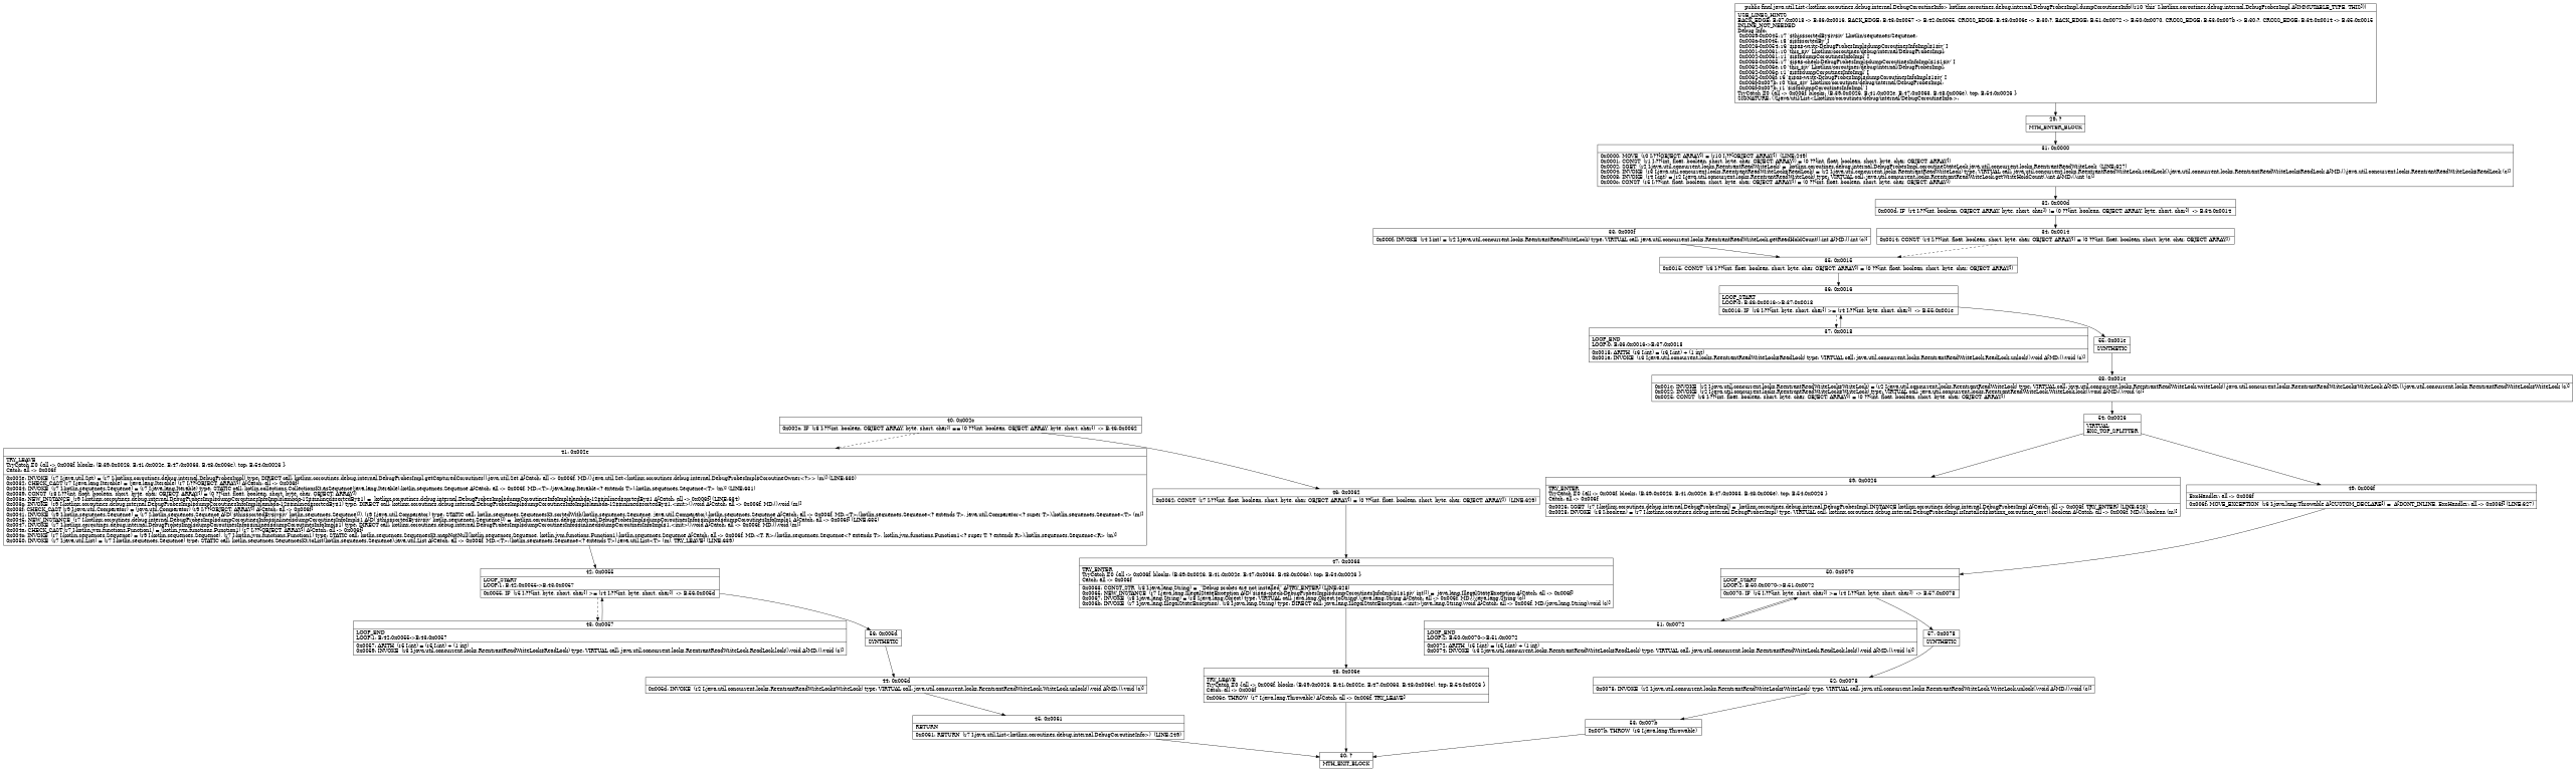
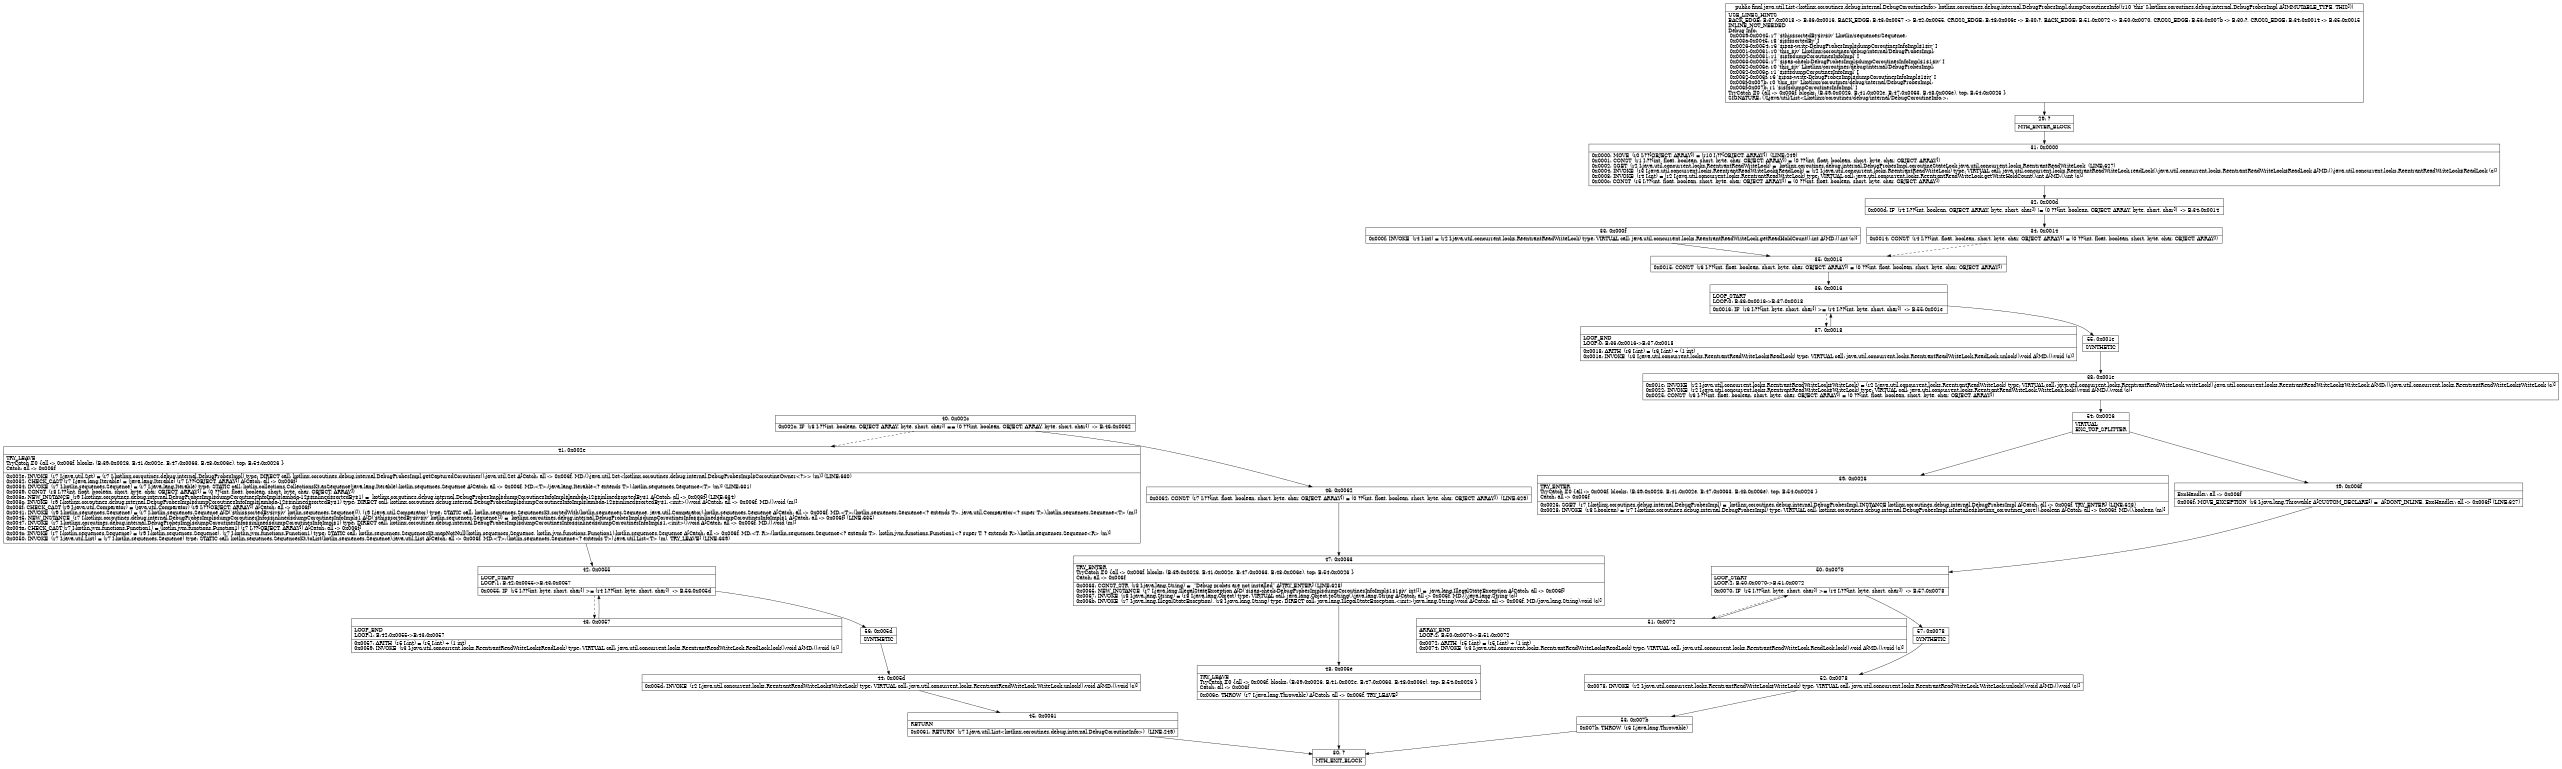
  digraph {
    node [shape=record]
    n1 [label="{29\:\ ?|MTH_ENTER_BLOCK\l}"]
    n2 [label="{31\:\ 0x0000|0x0000: MOVE  (r0 I:??[OBJECT, ARRAY]) = (r10 I:??[OBJECT, ARRAY])  (LINE:249)\l0x0001: CONST  (r1 I:??[int, float, boolean, short, byte, char, OBJECT, ARRAY]) = (0 ??[int, float, boolean, short, byte, char, OBJECT, ARRAY]) \l0x0002: SGET  (r2 I:java.util.concurrent.locks.ReentrantReadWriteLock) =  kotlinx.coroutines.debug.internal.DebugProbesImpl.coroutineStateLock java.util.concurrent.locks.ReentrantReadWriteLock  (LINE:627)\l0x0004: INVOKE  (r3 I:java.util.concurrent.locks.ReentrantReadWriteLock$ReadLock) = (r2 I:java.util.concurrent.locks.ReentrantReadWriteLock) type: VIRTUAL call: java.util.concurrent.locks.ReentrantReadWriteLock.readLock():java.util.concurrent.locks.ReentrantReadWriteLock$ReadLock A[MD:():java.util.concurrent.locks.ReentrantReadWriteLock$ReadLock (c)]\l0x0008: INVOKE  (r4 I:int) = (r2 I:java.util.concurrent.locks.ReentrantReadWriteLock) type: VIRTUAL call: java.util.concurrent.locks.ReentrantReadWriteLock.getWriteHoldCount():int A[MD:():int (c)]\l0x000c: CONST  (r5 I:??[int, float, boolean, short, byte, char, OBJECT, ARRAY]) = (0 ??[int, float, boolean, short, byte, char, OBJECT, ARRAY]) \l}"]
    n3 [label="{32\:\ 0x000d|0x000d: IF  (r4 I:??[int, boolean, OBJECT, ARRAY, byte, short, char]) != (0 ??[int, boolean, OBJECT, ARRAY, byte, short, char])  \-\> B:34:0x0014 \l}"]
    n4 [label="{34\:\ 0x0014|0x0014: CONST  (r4 I:??[int, float, boolean, short, byte, char, OBJECT, ARRAY]) = (0 ??[int, float, boolean, short, byte, char, OBJECT, ARRAY]) \l}"]
    n5 [label="{33\:\ 0x000f|0x000f: INVOKE  (r4 I:int) = (r2 I:java.util.concurrent.locks.ReentrantReadWriteLock) type: VIRTUAL call: java.util.concurrent.locks.ReentrantReadWriteLock.getReadHoldCount():int A[MD:():int (c)]\l}"]
    n6 [label="{35\:\ 0x0015|0x0015: CONST  (r6 I:??[int, float, boolean, short, byte, char, OBJECT, ARRAY]) = (0 ??[int, float, boolean, short, byte, char, OBJECT, ARRAY]) \l}"]
    n7 [label="{36\:\ 0x0016|LOOP_START\lLOOP:0: B:36:0x0016\-\>B:37:0x0018\l|0x0016: IF  (r6 I:??[int, byte, short, char]) \>= (r4 I:??[int, byte, short, char])  \-\> B:55:0x001e \l}"]
    n8 [label="{37\:\ 0x0018|LOOP_END\lLOOP:0: B:36:0x0016\-\>B:37:0x0018\l|0x0018: ARITH  (r6 I:int) = (r6 I:int) + (1 int) \l0x001a: INVOKE  (r3 I:java.util.concurrent.locks.ReentrantReadWriteLock$ReadLock) type: VIRTUAL call: java.util.concurrent.locks.ReentrantReadWriteLock.ReadLock.unlock():void A[MD:():void (c)]\l}"]
    n9 [label="{55\:\ 0x001e|SYNTHETIC\l}"]
    n10 [label="{38\:\ 0x001e|0x001e: INVOKE  (r2 I:java.util.concurrent.locks.ReentrantReadWriteLock$WriteLock) = (r2 I:java.util.concurrent.locks.ReentrantReadWriteLock) type: VIRTUAL call: java.util.concurrent.locks.ReentrantReadWriteLock.writeLock():java.util.concurrent.locks.ReentrantReadWriteLock$WriteLock A[MD:():java.util.concurrent.locks.ReentrantReadWriteLock$WriteLock (c)]\l0x0022: INVOKE  (r2 I:java.util.concurrent.locks.ReentrantReadWriteLock$WriteLock) type: VIRTUAL call: java.util.concurrent.locks.ReentrantReadWriteLock.WriteLock.lock():void A[MD:():void (c)]\l0x0025: CONST  (r6 I:??[int, float, boolean, short, byte, char, OBJECT, ARRAY]) = (0 ??[int, float, boolean, short, byte, char, OBJECT, ARRAY]) \l}"]
    n11 [label="{54\:\ 0x0026|VIRTUAL\lEXC_TOP_SPLITTER\l}"]
    n12 [label="{39\:\ 0x0026|TRY_ENTER\lTryCatch #0 \{all \-\> 0x006f, blocks: (B:39:0x0026, B:41:0x002e, B:47:0x0063, B:48:0x006e), top: B:54:0x0026 \}\lCatch: all \-\> 0x006f\l|0x0026: SGET  (r7 I:kotlinx.coroutines.debug.internal.DebugProbesImpl) =  kotlinx.coroutines.debug.internal.DebugProbesImpl.INSTANCE kotlinx.coroutines.debug.internal.DebugProbesImpl A[Catch: all \-\> 0x006f, TRY_ENTER] (LINE:628)\l0x0028: INVOKE  (r8 I:boolean) = (r7 I:kotlinx.coroutines.debug.internal.DebugProbesImpl) type: VIRTUAL call: kotlinx.coroutines.debug.internal.DebugProbesImpl.isInstalled$kotlinx_coroutines_core():boolean A[Catch: all \-\> 0x006f, MD:():boolean (m)]\l}"]
    n13 [label="{49\:\ 0x006f|ExcHandler: all \-\> 0x006f\l|0x006f: MOVE_EXCEPTION  (r6 I:java.lang.Throwable A[CUSTOM_DECLARE]) =  A[DONT_INLINE, ExcHandler: all \-\> 0x006f] (LINE:627)\l}"]
    n14 [label="{50\:\ 0x0070|LOOP_START\lLOOP:2: B:50:0x0070\-\>B:51:0x0072\l|0x0070: IF  (r5 I:??[int, byte, short, char]) \>= (r4 I:??[int, byte, short, char])  \-\> B:57:0x0078 \l}"]
    n15 [label="{40\:\ 0x002c|0x002c: IF  (r8 I:??[int, boolean, OBJECT, ARRAY, byte, short, char]) == (0 ??[int, boolean, OBJECT, ARRAY, byte, short, char])  \-\> B:46:0x0062 \l}"]
    n16 [label="{41\:\ 0x002e|TRY_LEAVE\lTryCatch #0 \{all \-\> 0x006f, blocks: (B:39:0x0026, B:41:0x002e, B:47:0x0063, B:48:0x006e), top: B:54:0x0026 \}\lCatch: all \-\> 0x006f\l|0x002e: INVOKE  (r7 I:java.util.Set) = (r7 I:kotlinx.coroutines.debug.internal.DebugProbesImpl) type: DIRECT call: kotlinx.coroutines.debug.internal.DebugProbesImpl.getCapturedCoroutines():java.util.Set A[Catch: all \-\> 0x006f, MD:():java.util.Set\<kotlinx.coroutines.debug.internal.DebugProbesImpl$CoroutineOwner\<?\>\> (m)] (LINE:630)\l0x0032: CHECK_CAST (r7 I:java.lang.Iterable) = (java.lang.Iterable) (r7 I:??[OBJECT, ARRAY]) A[Catch: all \-\> 0x006f]\l0x0034: INVOKE  (r7 I:kotlin.sequences.Sequence) = (r7 I:java.lang.Iterable) type: STATIC call: kotlin.collections.CollectionsKt.asSequence(java.lang.Iterable):kotlin.sequences.Sequence A[Catch: all \-\> 0x006f, MD:\<T\>:(java.lang.Iterable\<? extends T\>):kotlin.sequences.Sequence\<T\> (m)] (LINE:631)\l0x0039: CONST  (r8 I:??[int, float, boolean, short, byte, char, OBJECT, ARRAY]) = (0 ??[int, float, boolean, short, byte, char, OBJECT, ARRAY]) \l0x003a: NEW_INSTANCE  (r9 I:kotlinx.coroutines.debug.internal.DebugProbesImpl$dumpCoroutinesInfoImpl$lambda\-12$$inlined$sortedBy$1) =  kotlinx.coroutines.debug.internal.DebugProbesImpl$dumpCoroutinesInfoImpl$lambda\-12$$inlined$sortedBy$1 A[Catch: all \-\> 0x006f] (LINE:634)\l0x003c: INVOKE  (r9 I:kotlinx.coroutines.debug.internal.DebugProbesImpl$dumpCoroutinesInfoImpl$lambda\-12$$inlined$sortedBy$1) type: DIRECT call: kotlinx.coroutines.debug.internal.DebugProbesImpl$dumpCoroutinesInfoImpl$lambda\-12$$inlined$sortedBy$1.\<init\>():void A[Catch: all \-\> 0x006f, MD:():void (m)]\l0x003f: CHECK_CAST (r9 I:java.util.Comparator) = (java.util.Comparator) (r9 I:??[OBJECT, ARRAY]) A[Catch: all \-\> 0x006f]\l0x0041: INVOKE  (r9 I:kotlin.sequences.Sequence) = (r7 I:kotlin.sequences.Sequence A[D('$this$sortedBy$iv$iv' kotlin.sequences.Sequence)]), (r9 I:java.util.Comparator) type: STATIC call: kotlin.sequences.SequencesKt.sortedWith(kotlin.sequences.Sequence, java.util.Comparator):kotlin.sequences.Sequence A[Catch: all \-\> 0x006f, MD:\<T\>:(kotlin.sequences.Sequence\<? extends T\>, java.util.Comparator\<? super T\>):kotlin.sequences.Sequence\<T\> (m)]\l0x0045: NEW_INSTANCE  (r7 I:kotlinx.coroutines.debug.internal.DebugProbesImpl$dumpCoroutinesInfo$$inlined$dumpCoroutinesInfoImpl$1 A[D('$this$sortedBy$iv$iv' kotlin.sequences.Sequence)]) =  kotlinx.coroutines.debug.internal.DebugProbesImpl$dumpCoroutinesInfo$$inlined$dumpCoroutinesInfoImpl$1 A[Catch: all \-\> 0x006f] (LINE:635)\l0x0047: INVOKE  (r7 I:kotlinx.coroutines.debug.internal.DebugProbesImpl$dumpCoroutinesInfo$$inlined$dumpCoroutinesInfoImpl$1) type: DIRECT call: kotlinx.coroutines.debug.internal.DebugProbesImpl$dumpCoroutinesInfo$$inlined$dumpCoroutinesInfoImpl$1.\<init\>():void A[Catch: all \-\> 0x006f, MD:():void (m)]\l0x004a: CHECK_CAST (r7 I:kotlin.jvm.functions.Function1) = (kotlin.jvm.functions.Function1) (r7 I:??[OBJECT, ARRAY]) A[Catch: all \-\> 0x006f]\l0x004c: INVOKE  (r7 I:kotlin.sequences.Sequence) = (r9 I:kotlin.sequences.Sequence), (r7 I:kotlin.jvm.functions.Function1) type: STATIC call: kotlin.sequences.SequencesKt.mapNotNull(kotlin.sequences.Sequence, kotlin.jvm.functions.Function1):kotlin.sequences.Sequence A[Catch: all \-\> 0x006f, MD:\<T, R\>:(kotlin.sequences.Sequence\<? extends T\>, kotlin.jvm.functions.Function1\<? super T, ? extends R\>):kotlin.sequences.Sequence\<R\> (m)]\l0x0050: INVOKE  (r7 I:java.util.List) = (r7 I:kotlin.sequences.Sequence) type: STATIC call: kotlin.sequences.SequencesKt.toList(kotlin.sequences.Sequence):java.util.List A[Catch: all \-\> 0x006f, MD:\<T\>:(kotlin.sequences.Sequence\<? extends T\>):java.util.List\<T\> (m), TRY_LEAVE] (LINE:639)\l}"]
    n17 [label="{46\:\ 0x0062|0x0062: CONST  (r7 I:??[int, float, boolean, short, byte, char, OBJECT, ARRAY]) = (0 ??[int, float, boolean, short, byte, char, OBJECT, ARRAY])  (LINE:629)\l}"]
    n18 [label="{42\:\ 0x0055|LOOP_START\lLOOP:1: B:42:0x0055\-\>B:43:0x0057\l|0x0055: IF  (r5 I:??[int, byte, short, char]) \>= (r4 I:??[int, byte, short, char])  \-\> B:56:0x005d \l}"]
    n19 [label="{47\:\ 0x0063|TRY_ENTER\lTryCatch #0 \{all \-\> 0x006f, blocks: (B:39:0x0026, B:41:0x002e, B:47:0x0063, B:48:0x006e), top: B:54:0x0026 \}\lCatch: all \-\> 0x006f\l|0x0063: CONST_STR  (r8 I:java.lang.String) =  \"Debug probes are not installed\" A[TRY_ENTER] (LINE:628)\l0x0065: NEW_INSTANCE  (r7 I:java.lang.IllegalStateException A[D('$i$a$\-check\-DebugProbesImpl$dumpCoroutinesInfoImpl$1$1$iv' int)]) =  java.lang.IllegalStateException A[Catch: all \-\> 0x006f]\l0x0067: INVOKE  (r8 I:java.lang.String) = (r8 I:java.lang.Object) type: VIRTUAL call: java.lang.Object.toString():java.lang.String A[Catch: all \-\> 0x006f, MD:():java.lang.String (c)]\l0x006b: INVOKE  (r7 I:java.lang.IllegalStateException), (r8 I:java.lang.String) type: DIRECT call: java.lang.IllegalStateException.\<init\>(java.lang.String):void A[Catch: all \-\> 0x006f, MD:(java.lang.String):void (c)]\l}"]
    n20 [label="{43\:\ 0x0057|LOOP_END\lLOOP:1: B:42:0x0055\-\>B:43:0x0057\l|0x0057: ARITH  (r5 I:int) = (r5 I:int) + (1 int) \l0x0059: INVOKE  (r3 I:java.util.concurrent.locks.ReentrantReadWriteLock$ReadLock) type: VIRTUAL call: java.util.concurrent.locks.ReentrantReadWriteLock.ReadLock.lock():void A[MD:():void (c)]\l}"]
    n21 [label="{56\:\ 0x005d|SYNTHETIC\l}"]
    n22 [label="{44\:\ 0x005d|0x005d: INVOKE  (r2 I:java.util.concurrent.locks.ReentrantReadWriteLock$WriteLock) type: VIRTUAL call: java.util.concurrent.locks.ReentrantReadWriteLock.WriteLock.unlock():void A[MD:():void (c)]\l}"]
    n23 [label="{45\:\ 0x0061|RETURN\l|0x0061: RETURN  (r7 I:java.util.List\<kotlinx.coroutines.debug.internal.DebugCoroutineInfo\>)  (LINE:249)\l}"]
    n24 [label="{30\:\ ?|MTH_EXIT_BLOCK\l}"]
    n25 [label="{48\:\ 0x006e|TRY_LEAVE\lTryCatch #0 \{all \-\> 0x006f, blocks: (B:39:0x0026, B:41:0x002e, B:47:0x0063, B:48:0x006e), top: B:54:0x0026 \}\lCatch: all \-\> 0x006f\l|0x006e: THROW  (r7 I:java.lang.Throwable) A[Catch: all \-\> 0x006f, TRY_LEAVE]\l}"]
-   n26 [label="{51\:\ 0x0072|LOOP_END\lLOOP:2: B:50:0x0070\-\>B:51:0x0072\l|0x0072: ARITH  (r5 I:int) = (r5 I:int) + (1 int) \l0x0074: INVOKE  (r3 I:java.util.concurrent.locks.ReentrantReadWriteLock$ReadLock) type: VIRTUAL call: java.util.concurrent.locks.ReentrantReadWriteLock.ReadLock.lock():void A[MD:():void (c)]\l}"]
+   n26 [label="{51\:\ 0x0072|ARRAY_END\lLOOP:2: B:50:0x0070\-\>B:51:0x0072\l|0x0072: ARITH  (r5 I:int) = (r5 I:int) + (1 int) \l0x0074: INVOKE  (r3 I:java.util.concurrent.locks.ReentrantReadWriteLock$ReadLock) type: VIRTUAL call: java.util.concurrent.locks.ReentrantReadWriteLock.ReadLock.lock():void A[MD:():void (c)]\l}"]
    n27 [label="{57\:\ 0x0078|SYNTHETIC\l}"]
    n28 [label="{52\:\ 0x0078|0x0078: INVOKE  (r2 I:java.util.concurrent.locks.ReentrantReadWriteLock$WriteLock) type: VIRTUAL call: java.util.concurrent.locks.ReentrantReadWriteLock.WriteLock.unlock():void A[MD:():void (c)]\l}"]
    n29 [label="{53\:\ 0x007b|0x007b: THROW  (r6 I:java.lang.Throwable) \l}"]
    n30 [label="{public final java.util.List\<kotlinx.coroutines.debug.internal.DebugCoroutineInfo\> kotlinx.coroutines.debug.internal.DebugProbesImpl.dumpCoroutinesInfo((r10 'this' I:kotlinx.coroutines.debug.internal.DebugProbesImpl A[IMMUTABLE_TYPE, THIS]))  | USE_LINES_HINTS\lBACK_EDGE: B:37:0x0018 \-\> B:36:0x0016, BACK_EDGE: B:43:0x0057 \-\> B:42:0x0055, CROSS_EDGE: B:48:0x006e \-\> B:30:?, BACK_EDGE: B:51:0x0072 \-\> B:50:0x0070, CROSS_EDGE: B:53:0x007b \-\> B:30:?, CROSS_EDGE: B:34:0x0014 \-\> B:35:0x0015\lINLINE_NOT_NEEDED\lDebug Info:\l  0x0039\-0x0045: r7 '$this$sortedBy$iv$iv' Lkotlin\/sequences\/Sequence;\l  0x003a\-0x0045: r8 '$i$f$sortedBy' I\l  0x0026\-0x0054: r6 '$i$a$\-write\-DebugProbesImpl$dumpCoroutinesInfoImpl$1$iv' I\l  0x0001\-0x0061: r0 'this_$iv' Lkotlinx\/coroutines\/debug\/internal\/DebugProbesImpl;\l  0x0002\-0x0061: r1 '$i$f$dumpCoroutinesInfoImpl' I\l  0x0063\-0x0065: r7 '$i$a$\-check\-DebugProbesImpl$dumpCoroutinesInfoImpl$1$1$iv' I\l  0x0062\-0x006e: r0 'this_$iv' Lkotlinx\/coroutines\/debug\/internal\/DebugProbesImpl;\l  0x0062\-0x006e: r1 '$i$f$dumpCoroutinesInfoImpl' I\l  0x0062\-0x006f: r6 '$i$a$\-write\-DebugProbesImpl$dumpCoroutinesInfoImpl$1$iv' I\l  0x006f\-0x007b: r0 'this_$iv' Lkotlinx\/coroutines\/debug\/internal\/DebugProbesImpl;\l  0x006f\-0x007b: r1 '$i$f$dumpCoroutinesInfoImpl' I\lTryCatch #0 \{all \-\> 0x006f, blocks: (B:39:0x0026, B:41:0x002e, B:47:0x0063, B:48:0x006e), top: B:54:0x0026 \}\lSIGNATURE: ()Ljava\/util\/List\<Lkotlinx\/coroutines\/debug\/internal\/DebugCoroutineInfo;\>;\l}"]
    n1 -> n2
    n2 -> n3
    n3 -> n4
    n4 -> n6 [style=dashed]
    n5 -> n6
    n6 -> n7
    n7 -> n8 [style=dashed]
    n7 -> n9
    n8 -> n7
    n9 -> n10
    n10 -> n11
    n11 -> n12
    n11 -> n13
    n13 -> n14
-   n14 -> n26 [style=solid]
+   n14 -> n26 [style=dashed]
    n14 -> n27
    n15 -> n16 [style=dashed]
    n15 -> n17
    n16 -> n18
    n17 -> n19
    n18 -> n20 [style=dashed]
    n18 -> n21
    n19 -> n25
    n20 -> n18
    n21 -> n22
    n22 -> n23
    n23 -> n24
    n25 -> n24
    n26 -> n14
    n27 -> n28
    n28 -> n29
    n29 -> n24
    n30 -> n1
  }
